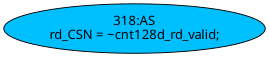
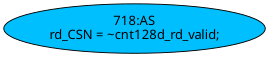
  strict digraph {
    rankdir=LR
    fontname="Noto Sans"
-   n1 [ast="<pyverilog.vparser.ast.Assign object at 0x7f9d7db95050>" def_var="['rd_CSN']" fillcolor=deepskyblue label="318:AS\nrd_CSN = ~cnt128d_rd_valid;" statements="[]" style=filled typ=Assign use_var="['cnt128d_rd_valid']" fontname="Noto Sans"]
+   n1 [ast="<pyverilog.vparser.ast.Assign object at 0x7f9d7db95050>" def_var="['rd_CSN']" fillcolor=deepskyblue label="718:AS\nrd_CSN = ~cnt128d_rd_valid;" statements="[]" style=filled typ=Assign use_var="['cnt128d_rd_valid']" fontname="Noto Sans"]
  }
